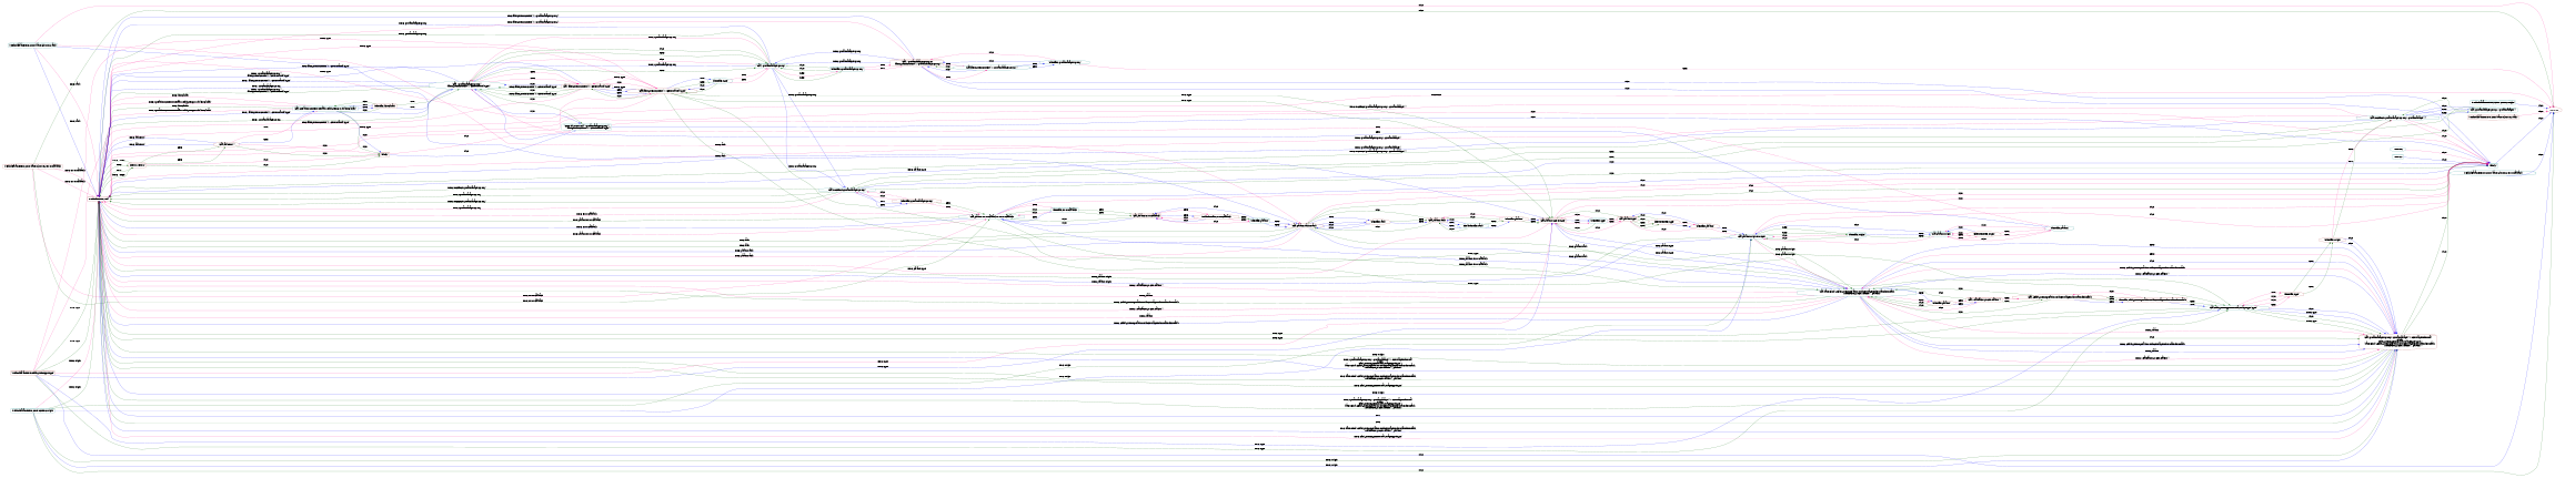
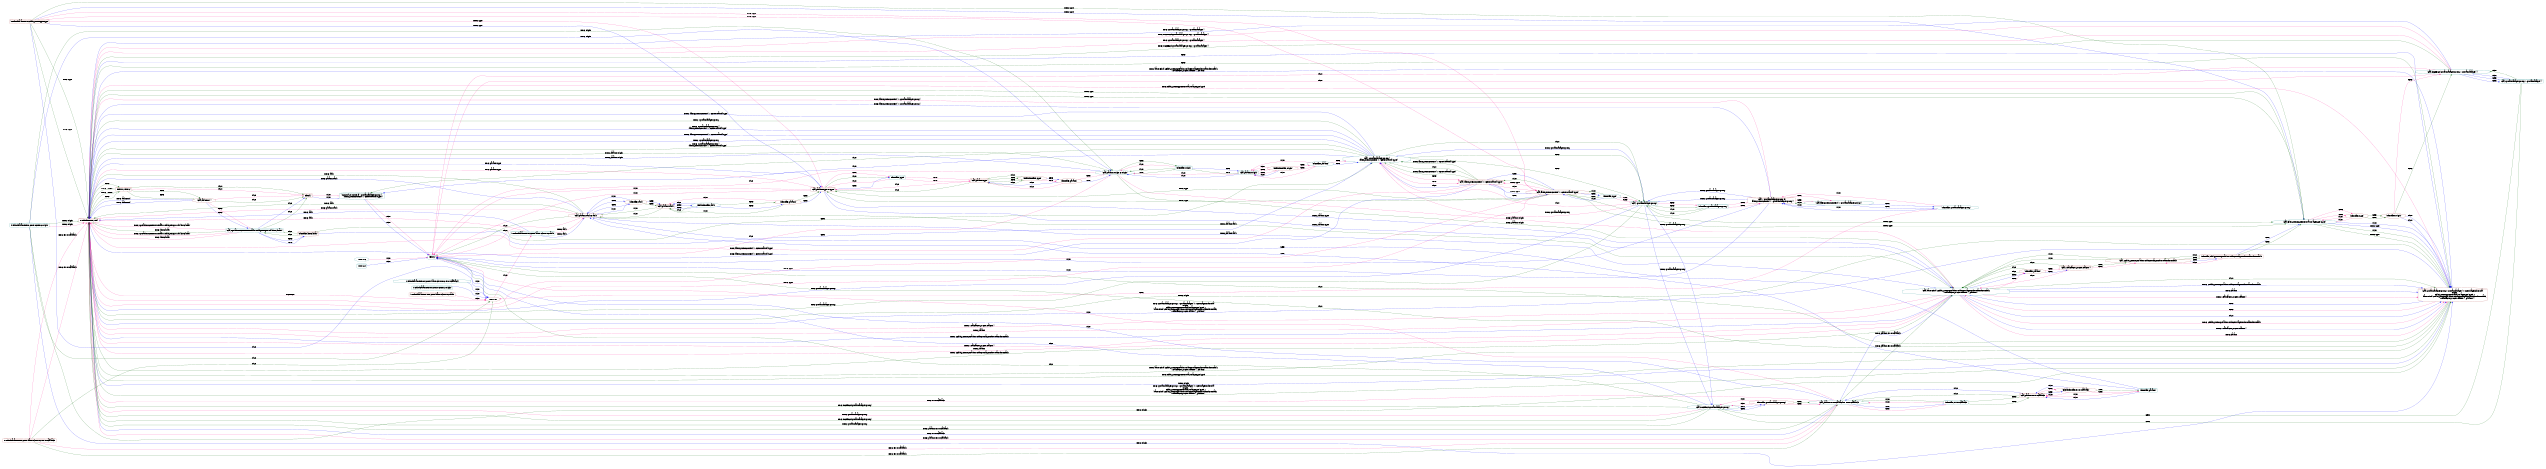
  digraph {
    rankdir=LR
    node [color=brown shape=cylinder]
    edge [arrowhead=normal color=darkgreen]
    n1 [label="(MethodReturn,void)"]
    n2 [label="(Return,return;)"]
    n3 [label="(Call,quota_manager_proxy->quota_manager()->GetUsageAndQuota(\n       origin,\n       FileSystemTypeToQuotaStorageType(type),\n       base::Bind(&FileSystemOperation::DidGetUsageAndQuotaAndRunTask,\n                 weak_factory_.GetWeakPtr(), params)))"]
    1000100 [shape=octagon]
    n5 [label="(Call,task.Run())" shape=octagon]
    n6 [label="(Block,)"]
    n7 [color=teal label="(Call,base::Bind(&FileSystemOperation::DidGetUsageAndQuotaAndRunTask,\n                 weak_factory_.GetWeakPtr(), params))" shape=octagon]
    n8 [color=teal label="(Block,)"]
    n9 [color=teal label="(Call,operation_context_.set_allowed_bytes_growth(kint64max))"]
    n10 [color=teal label="(ControlStructure,if (!quota_manager_proxy ||\n      !file_system_context()->GetQuotaUtil(type)))"]
    n11 [label="(Identifier,kint64max)"]
    n12 [color=teal label="(Identifier,origin)"]
    n13 [color=teal label="(Call,params.origin = origin)" shape=octagon]
    n14 [color=teal label="(Call,params.origin)"]
    n15 [label="(FieldIdentifier,origin)" shape=octagon]
    n16 [label="(Identifier,params)" shape=octagon]
    n17 [color=teal label="(Identifier,params)" shape=octagon]
    n18 [color=teal label="(Call,!quota_manager_proxy ||\n      !file_system_context()->GetQuotaUtil(type))" shape=octagon]
    n19 [color=teal label="(Call,!quota_manager_proxy)"]
    n20 [label="(Call,!file_system_context()->GetQuotaUtil(type))"]
    n21 [color=teal label="(Identifier,type)"]
    n22 [label="(Call,params.type = type)"]
    n23 [label="(Call,params.type)"]
    n24 [label="(FieldIdentifier,type)" shape=octagon]
    n25 [label="(Identifier,params)" shape=octagon]
    n26 [label="(Identifier,task)" shape=octagon]
    n27 [label="(Call,params.task = task)" shape=octagon]
    n28 [label="(Call,params.task)"]
    n29 [color=teal label="(FieldIdentifier,task)" shape=octagon]
    n30 [label="(Identifier,params)" shape=octagon]
    n31 [color=teal label="(Call,params.error_callback = error_callback)" shape=octagon]
    n32 [color=teal label="(Identifier,error_callback)"]
    n33 [label="(Call,params.error_callback)"]
    n34 [label="(FieldIdentifier,error_callback)" shape=octagon]
    n35 [color=teal label="(Identifier,params)"]
    n36 [label="(MethodParameterIn,FileSystemType type)"]
    n37 [color=teal label="(Call,FileSystemTypeToQuotaStorageType(type))" shape=octagon]
    n38 [label="(Call,file_system_context()->GetQuotaUtil(type))" shape=octagon]
    n39 [label="(Identifier,type)" shape=octagon]
    n40 [color=teal label="(Identifier,type)" shape=octagon]
    n41 [color=teal label="(MethodParameterIn,const GURL& origin)"]
    n42 [color=teal label="(MethodParameterOut,const GURL& origin)"]
    n43 [color=teal label="(Call,DCHECK(quota_manager_proxy))" shape=octagon]
    n44 [label="(Identifier,quota_manager_proxy)" shape=octagon]
    n45 [color=teal label="(Call,DCHECK(quota_manager_proxy->quota_manager()))" shape=octagon]
    n46 [color=teal label="(Call,quota_manager_proxy->quota_manager())"]
    n47 [label="(Identifier,origin)" shape=octagon]
    n48 [label="(Call,&FileSystemOperation::DidGetUsageAndQuotaAndRunTask)" shape=octagon]
    n49 [label="(Identifier,FileSystemOperation::DidGetUsageAndQuotaAndRunTask)"]
    n50 [label="(Call,weak_factory_.GetWeakPtr())"]
    n51 [color=teal label="(MethodParameterIn,const base::Closure& task)"]
    n52 [label="(MethodParameterOut,const base::Closure& task)"]
    n53 [label="(MethodParameterIn,const base::Closure& error_callback)"]
    n54 [color=teal label="(MethodParameterOut,const base::Closure& error_callback)" shape=octagon]
    n55 [label="(Call,* quota_manager_proxy =\n      file_system_context()->quota_manager_proxy())"]
    n56 [color=teal label="(Call,file_system_context()->quota_manager_proxy())" shape=octagon]
    n57 [color=teal label="(Identifier,quota_manager_proxy)" shape=octagon]
    n58 [color=teal label="(Identifier,quota_manager_proxy)"]
    1000106 [color=teal shape=octagon]
    1000122 [color=teal]
    n1 -> n2 [label="CFG: "]
    n1 -> n2 [arrowhead=diamond label="CFG: "]
    n1 -> n3 [color=blue label="CFG: "]
    n1 -> n3 [arrowhead=onormal label="CFG: "]
    n1 -> 1000100 [arrowhead=diamond color=deeppink label="DCHECK: "]
    n2 -> n1 [arrowhead=diamond label="DDG: <RET>"]
    n2 -> n1 [arrowhead=diamond label="DDG: <RET>"]
    n2 -> n5 [arrowhead=onormal label="CFG: "]
    n2 -> n5 [label="CFG: "]
    n2 -> n6 [arrowhead=onormal color=deeppink label="AST: "]
    n2 -> n6 [arrowhead=diamond label="AST: "]
    n3 -> n1 [arrowhead=onormal color=blue label="DDG: base::Bind(&FileSystemOperation::DidGetUsageAndQuotaAndRunTask,\n                 weak_factory_.GetWeakPtr(), params)"]
    n3 -> n1 [arrowhead=diamond color=deeppink label="DDG: FileSystemTypeToQuotaStorageType(type)"]
    n3 -> n1 [arrowhead=onormal label="DDG: origin"]
    n3 -> n1 [arrowhead=diamond color=blue label="DDG: quota_manager_proxy->quota_manager()->GetUsageAndQuota(\n       origin,\n       FileSystemTypeToQuotaStorageType(type),\n       base::Bind(&FileSystemOperation::DidGetUsageAndQuotaAndRunTask,\n                 weak_factory_.GetWeakPtr(), params))"]
    n3 -> n1 [arrowhead=diamond label="DDG: base::Bind(&FileSystemOperation::DidGetUsageAndQuotaAndRunTask,\n                 weak_factory_.GetWeakPtr(), params)"]
    n3 -> n1 [arrowhead=diamond label="DDG: FileSystemTypeToQuotaStorageType(type)"]
    n3 -> n1 [color=blue label="DDG: origin"]
    n3 -> n1 [arrowhead=diamond label="DDG: quota_manager_proxy->quota_manager()->GetUsageAndQuota(\n       origin,\n       FileSystemTypeToQuotaStorageType(type),\n       base::Bind(&FileSystemOperation::DidGetUsageAndQuotaAndRunTask,\n                 weak_factory_.GetWeakPtr(), params))"]
    n3 -> n7 [arrowhead=onormal color=blue label="CFG: "]
    n3 -> n7 [color=deeppink label="CFG: "]
    n3 -> n8 [arrowhead=diamond label="AST: "]
    n3 -> n8 [arrowhead=diamond label="AST: "]
    n5 -> n1 [arrowhead=onormal color=blue label="DDG: task.Run()"]
    n5 -> n1 [color=blue label="DDG: task.Run()"]
    n5 -> n6 [arrowhead=onormal color=deeppink label="AST: "]
    n5 -> n6 [label="AST: "]
    n5 -> n9 [arrowhead=onormal color=deeppink label="CFG: "]
    n5 -> n9 [arrowhead=diamond color=blue label="CFG: "]
    n6 -> n10 [arrowhead=onormal color=deeppink label="AST: "]
    n6 -> n10 [arrowhead=onormal color=blue label="AST: "]
    n7 -> n1 [arrowhead=diamond color=blue label="DDG: &FileSystemOperation::DidGetUsageAndQuotaAndRunTask"]
    n7 -> n1 [arrowhead=diamond color=deeppink label="DDG: weak_factory_.GetWeakPtr()"]
    n7 -> n1 [color=deeppink label="DDG: params"]
    n7 -> n1 [label="DDG: &FileSystemOperation::DidGetUsageAndQuotaAndRunTask"]
    n7 -> n1 [arrowhead=diamond color=deeppink label="DDG: weak_factory_.GetWeakPtr()"]
    n7 -> n1 [arrowhead=diamond color=deeppink label="DDG: params"]
    n7 -> n3 [arrowhead=diamond color=blue label="AST: "]
    n7 -> n3 [color=deeppink label="DDG: &FileSystemOperation::DidGetUsageAndQuotaAndRunTask"]
    n7 -> n3 [color=blue label="DDG: weak_factory_.GetWeakPtr()"]
    n7 -> n3 [color=deeppink label="DDG: params"]
    n7 -> n3 [label="AST: "]
    n7 -> n3 [arrowhead=diamond color=blue label="DDG: &FileSystemOperation::DidGetUsageAndQuotaAndRunTask"]
    n7 -> n3 [arrowhead=diamond color=deeppink label="DDG: weak_factory_.GetWeakPtr()"]
    n7 -> n3 [color=blue label="DDG: params"]
    n7 -> n16 [color=blue label="CFG: "]
    n7 -> n16 [arrowhead=diamond color=deeppink label="CFG: "]
    n8 -> 1000100 [color=blue label="AST: "]
    n9 -> n1 [arrowhead=onormal color=deeppink label="DDG: operation_context_.set_allowed_bytes_growth(kint64max)"]
    n9 -> n1 [arrowhead=onormal label="DDG: kint64max"]
    n9 -> n1 [arrowhead=onormal color=deeppink label="DDG: operation_context_.set_allowed_bytes_growth(kint64max)"]
    n9 -> n1 [color=deeppink label="DDG: kint64max"]
    n9 -> n6 [color=blue label="AST: "]
    n9 -> n6 [label="AST: "]
    n9 -> n11 [arrowhead=onormal color=blue label="CFG: "]
    n9 -> n11 [color=blue label="CFG: "]
    n10 -> n8 [arrowhead=diamond color=deeppink label="AST: "]
    n10 -> n8 [color=blue label="AST: "]
    n11 -> n9 [arrowhead=onormal label="AST: "]
    n11 -> n9 [arrowhead=diamond label="AST: "]
    n11 -> n18 [label="CFG: "]
    n11 -> n18 [color=blue label="CFG: "]
    n12 -> n13 [color=deeppink label="AST: "]
    n12 -> n13 [label="AST: "]
    n12 -> n14 [color=blue label="CFG: "]
    n12 -> n14 [arrowhead=onormal label="CFG: "]
    n13 -> n1 [arrowhead=diamond label="DDG: params.origin"]
    n13 -> n1 [arrowhead=onormal color=blue label="DDG: params.origin"]
    n13 -> n7 [arrowhead=diamond color=deeppink label="DDG: params.origin"]
    n13 -> n7 [arrowhead=diamond label="DDG: params.origin"]
    n13 -> n8 [arrowhead=diamond color=deeppink label="AST: "]
    n13 -> n8 [arrowhead=onormal color=deeppink label="AST: "]
    n13 -> n12 [arrowhead=onormal label="CFG: "]
    n13 -> n12 [label="CFG: "]
    n14 -> n13 [color=deeppink label="AST: "]
    n14 -> n13 [arrowhead=diamond color=blue label="AST: "]
    n14 -> n15 [arrowhead=onormal color=deeppink label="CFG: "]
    n14 -> n15 [arrowhead=onormal color=deeppink label="CFG: "]
    n15 -> n14 [arrowhead=diamond color=blue label="AST: "]
    n15 -> n14 [arrowhead=diamond color=deeppink label="AST: "]
    n15 -> n17 [color=deeppink label="CFG: "]
    n15 -> n17 [arrowhead=onormal color=deeppink label="CFG: "]
    n16 -> n7 [arrowhead=onormal label="AST: "]
    n16 -> n7 [label="AST: "]
    n16 -> n50 [arrowhead=diamond color=blue label="CFG: "]
    n16 -> n50 [arrowhead=onormal color=deeppink label="CFG: "]
    n17 -> n14 [color=deeppink label="AST: "]
    n17 -> n14 [arrowhead=diamond color=deeppink label="AST: "]
    n17 -> n18 [color=deeppink label="CFG: "]
    n17 -> n18 [arrowhead=diamond color=blue label="CFG: "]
    n18 -> n1 [color=blue label="DDG: !file_system_context()->GetQuotaUtil(type)"]
    n18 -> n1 [arrowhead=diamond label="DDG: !quota_manager_proxy"]
    n18 -> n1 [color=blue label="DDG: !quota_manager_proxy ||\n      !file_system_context()->GetQuotaUtil(type)"]
    n18 -> n1 [arrowhead=onormal color=blue label="DDG: !file_system_context()->GetQuotaUtil(type)"]
    n18 -> n1 [color=blue label="DDG: !quota_manager_proxy"]
    n18 -> n1 [arrowhead=onormal label="DDG: !quota_manager_proxy ||\n      !file_system_context()->GetQuotaUtil(type)"]
    n18 -> n10 [label="AST: "]
    n18 -> n10 [arrowhead=diamond color=blue label="AST: "]
    n18 -> n19 [arrowhead=diamond label="CFG: "]
    n18 -> n19 [arrowhead=diamond label="CFG: "]
    n18 -> n20 [arrowhead=diamond color=deeppink label="CFG: "]
    n18 -> n20 [color=deeppink label="CFG: "]
    n19 -> n1 [arrowhead=diamond color=blue label="DDG: quota_manager_proxy"]
    n19 -> n1 [label="DDG: quota_manager_proxy"]
    n19 -> n18 [color=deeppink label="AST: "]
    n19 -> n18 [color=deeppink label="DDG: quota_manager_proxy"]
    n19 -> n18 [arrowhead=onormal label="AST: "]
    n19 -> n18 [arrowhead=onormal color=blue label="DDG: quota_manager_proxy"]
    n19 -> n43 [arrowhead=onormal color=blue label="DDG: quota_manager_proxy"]
    n19 -> n43 [color=blue label="DDG: quota_manager_proxy"]
    n19 -> n58 [color=deeppink label="CFG: "]
    n19 -> n58 [arrowhead=onormal label="CFG: "]
    n20 -> n1 [arrowhead=onormal color=deeppink label="DDG: file_system_context()->GetQuotaUtil(type)"]
    n20 -> n1 [arrowhead=diamond color=blue label="DDG: file_system_context()->GetQuotaUtil(type)"]
    n20 -> n18 [arrowhead=diamond color=blue label="AST: "]
    n20 -> n18 [arrowhead=diamond label="DDG: file_system_context()->GetQuotaUtil(type)"]
    n20 -> n18 [arrowhead=onormal label="AST: "]
    n20 -> n18 [label="DDG: file_system_context()->GetQuotaUtil(type)"]
    n20 -> n38 [color=blue label="CFG: "]
    n20 -> n38 [arrowhead=onormal color=blue label="CFG: "]
    n21 -> n22 [arrowhead=onormal label="AST: "]
    n21 -> n22 [arrowhead=onormal color=deeppink label="AST: "]
    n21 -> n23 [arrowhead=onormal color=deeppink label="CFG: "]
    n21 -> n23 [arrowhead=diamond color=deeppink label="CFG: "]
    n22 -> n1 [color=blue label="DDG: params.type"]
    n22 -> n1 [color=deeppink label="DDG: params.type"]
    n22 -> n7 [arrowhead=onormal color=blue label="DDG: params.type"]
    n22 -> n7 [color=blue label="DDG: params.type"]
    n22 -> n8 [arrowhead=onormal color=deeppink label="AST: "]
    n22 -> n8 [color=deeppink label="AST: "]
    n22 -> n21 [arrowhead=diamond color=blue label="CFG: "]
    n22 -> n21 [color=deeppink label="CFG: "]
    n23 -> n22 [arrowhead=diamond color=deeppink label="AST: "]
    n23 -> n22 [arrowhead=onormal label="AST: "]
    n23 -> n24 [arrowhead=diamond label="CFG: "]
    n23 -> n24 [label="CFG: "]
    n24 -> n23 [label="AST: "]
    n24 -> n23 [arrowhead=onormal label="AST: "]
    n24 -> n25 [arrowhead=diamond color=deeppink label="CFG: "]
    n24 -> n25 [color=blue label="CFG: "]
    n25 -> n13 [color=blue label="CFG: "]
    n25 -> n13 [arrowhead=onormal color=deeppink label="CFG: "]
    n25 -> n23 [color=blue label="AST: "]
    n25 -> n23 [arrowhead=onormal color=deeppink label="AST: "]
    n26 -> n27 [arrowhead=onormal color=blue label="AST: "]
    n26 -> n27 [color=blue label="AST: "]
    n26 -> n28 [color=blue label="CFG: "]
    n26 -> n28 [label="CFG: "]
    n27 -> n1 [arrowhead=onormal color=deeppink label="DDG: params.task"]
    n27 -> n1 [arrowhead=diamond label="DDG: task"]
    n27 -> n1 [arrowhead=diamond color=blue label="DDG: params.task"]
    n27 -> n1 [arrowhead=diamond label="DDG: task"]
    n27 -> n7 [label="DDG: params.task"]
    n27 -> n7 [arrowhead=onormal color=blue label="DDG: params.task"]
    n27 -> n8 [arrowhead=onormal label="AST: "]
    n27 -> n8 [color=deeppink label="AST: "]
    n27 -> n26 [color=blue label="CFG: "]
    n27 -> n26 [color=blue label="CFG: "]
    n28 -> n27 [arrowhead=onormal label="AST: "]
    n28 -> n27 [label="AST: "]
    n28 -> n29 [arrowhead=diamond color=blue label="CFG: "]
    n28 -> n29 [arrowhead=onormal color=blue label="CFG: "]
    n29 -> n28 [arrowhead=diamond label="AST: "]
    n29 -> n28 [arrowhead=diamond color=blue label="AST: "]
    n29 -> n30 [color=blue label="CFG: "]
    n29 -> n30 [label="CFG: "]
    n30 -> n22 [color=blue label="CFG: "]
    n30 -> n22 [arrowhead=diamond label="CFG: "]
    n30 -> n28 [arrowhead=onormal label="AST: "]
    n30 -> n28 [color=deeppink label="AST: "]
    n31 -> n1 [arrowhead=diamond color=deeppink label="DDG: error_callback"]
    n31 -> n1 [arrowhead=onormal label="DDG: params.error_callback"]
    n31 -> n1 [color=blue label="DDG: error_callback"]
    n31 -> n1 [arrowhead=onormal color=deeppink label="DDG: params.error_callback"]
    n31 -> n7 [arrowhead=onormal color=blue label="DDG: params.error_callback"]
    n31 -> n7 [arrowhead=diamond label="DDG: params.error_callback"]
    n31 -> n8 [color=deeppink label="AST: "]
    n31 -> n8 [arrowhead=diamond color=blue label="AST: "]
    n31 -> n32 [arrowhead=onormal color=blue label="CFG: "]
    n31 -> n32 [arrowhead=onormal color=deeppink label="CFG: "]
    n32 -> n31 [arrowhead=onormal label="AST: "]
    n32 -> n31 [color=deeppink label="AST: "]
    n32 -> n33 [arrowhead=diamond label="CFG: "]
    n32 -> n33 [arrowhead=onormal label="CFG: "]
    n33 -> n31 [color=blue label="AST: "]
    n33 -> n31 [arrowhead=onormal label="AST: "]
    n33 -> n34 [arrowhead=diamond color=deeppink label="CFG: "]
    n33 -> n34 [color=blue label="CFG: "]
    n34 -> n33 [arrowhead=diamond color=deeppink label="AST: "]
    n34 -> n33 [arrowhead=diamond color=blue label="AST: "]
    n34 -> n35 [arrowhead=diamond color=deeppink label="CFG: "]
    n34 -> n35 [label="CFG: "]
    n35 -> n27 [color=blue label="CFG: "]
    n35 -> n27 [arrowhead=diamond color=blue label="CFG: "]
    n35 -> n33 [color=deeppink label="AST: "]
    n35 -> n33 [arrowhead=diamond color=blue label="AST: "]
    n36 -> n1 [arrowhead=diamond label="DDG: type"]
    n36 -> n1 [label="DDG: type"]
    n36 -> 1000100 [arrowhead=onormal color=blue label="AST: "]
    n36 -> n22 [arrowhead=diamond color=deeppink label="DDG: type"]
    n36 -> n22 [arrowhead=diamond color=blue label="DDG: type"]
    n36 -> n37 [arrowhead=diamond label="DDG: type"]
    n36 -> n37 [color=blue label="DDG: type"]
    n36 -> n38 [color=deeppink label="DDG: type"]
    n36 -> n38 [color=deeppink label="DDG: type"]
    n37 -> n1 [arrowhead=onormal label="DDG: type"]
    n37 -> n1 [arrowhead=onormal label="DDG: type"]
    n37 -> n3 [arrowhead=onormal color=blue label="AST: "]
    n37 -> n3 [arrowhead=diamond color=blue label="DDG: type"]
    n37 -> n3 [label="AST: "]
    n37 -> n3 [arrowhead=onormal label="DDG: type"]
    n37 -> n39 [color=deeppink label="CFG: "]
    n37 -> n39 [arrowhead=diamond color=deeppink label="CFG: "]
    n38 -> n1 [arrowhead=onormal color=deeppink label="DDG: type"]
    n38 -> n1 [arrowhead=diamond color=deeppink label="DDG: type"]
    n38 -> n20 [arrowhead=diamond label="AST: "]
    n38 -> n20 [arrowhead=diamond color=deeppink label="DDG: type"]
    n38 -> n20 [arrowhead=onormal color=deeppink label="AST: "]
    n38 -> n20 [arrowhead=onormal color=blue label="DDG: type"]
    n38 -> n22 [arrowhead=diamond label="DDG: type"]
    n38 -> n22 [arrowhead=diamond label="DDG: type"]
    n38 -> n37 [label="DDG: type"]
    n38 -> n37 [label="DDG: type"]
    n38 -> n40 [color=blue label="CFG: "]
    n38 -> n40 [arrowhead=onormal label="CFG: "]
    n39 -> n37 [arrowhead=diamond color=deeppink label="AST: "]
    n39 -> n37 [arrowhead=onormal color=deeppink label="AST: "]
    n39 -> n47 [label="CFG: "]
    n39 -> n47 [arrowhead=diamond label="CFG: "]
    n40 -> n19 [arrowhead=onormal color=deeppink label="CFG: "]
    n40 -> n19 [color=deeppink label="CFG: "]
    n40 -> n38 [arrowhead=diamond color=blue label="AST: "]
    n40 -> n38 [label="AST: "]
    n41 -> n1 [arrowhead=onormal label="DDG: origin"]
    n41 -> n1 [arrowhead=diamond color=deeppink label="DDG: origin"]
    n41 -> n3 [arrowhead=diamond label="DDG: origin"]
    n41 -> n3 [arrowhead=diamond color=blue label="DDG: origin"]
    n41 -> 1000100 [arrowhead=diamond label="AST: "]
    n41 -> n13 [arrowhead=diamond color=blue label="DDG: origin"]
    n41 -> n13 [arrowhead=diamond label="DDG: origin"]
    n42 -> 1000100 [color=blue label="AST: "]
    n43 -> n1 [label="DDG: quota_manager_proxy"]
    n43 -> n1 [arrowhead=diamond label="DDG: DCHECK(quota_manager_proxy)"]
    n43 -> n1 [arrowhead=diamond color=deeppink label="DDG: quota_manager_proxy"]
    n43 -> n1 [label="DDG: DCHECK(quota_manager_proxy)"]
    n43 -> n8 [arrowhead=onormal color=blue label="AST: "]
    n43 -> n8 [label="AST: "]
    n43 -> n44 [arrowhead=diamond color=blue label="CFG: "]
    n43 -> n44 [color=blue label="CFG: "]
    n44 -> n31 [arrowhead=diamond color=deeppink label="CFG: "]
    n44 -> n31 [arrowhead=diamond label="CFG: "]
    n44 -> n43 [color=deeppink label="AST: "]
    n44 -> n43 [color=deeppink label="AST: "]
    n45 -> n1 [arrowhead=onormal color=blue label="DDG: quota_manager_proxy->quota_manager()"]
    n45 -> n1 [arrowhead=onormal color=deeppink label="DDG: DCHECK(quota_manager_proxy->quota_manager())"]
    n45 -> n1 [arrowhead=diamond color=deeppink label="DDG: quota_manager_proxy->quota_manager()"]
    n45 -> n1 [label="DDG: DCHECK(quota_manager_proxy->quota_manager())"]
    n45 -> n8 [arrowhead=onormal color=deeppink label="AST: "]
    n45 -> n8 [color=deeppink label="AST: "]
    n45 -> n46 [arrowhead=onormal color=blue label="CFG: "]
    n45 -> n46 [color=blue label="CFG: "]
    n46 -> n43 [arrowhead=onormal label="CFG: "]
    n46 -> n43 [arrowhead=onormal label="CFG: "]
    n46 -> n45 [label="AST: "]
    n46 -> n45 [arrowhead=onormal color=blue label="AST: "]
    n47 -> n3 [arrowhead=diamond color=blue label="AST: "]
    n47 -> n3 [color=blue label="AST: "]
    n47 -> n45 [arrowhead=diamond color=deeppink label="CFG: "]
    n47 -> n45 [label="CFG: "]
    n48 -> n7 [arrowhead=onormal label="AST: "]
    n48 -> n7 [label="AST: "]
    n48 -> n49 [arrowhead=onormal label="CFG: "]
    n48 -> n49 [arrowhead=diamond color=blue label="CFG: "]
    n49 -> n37 [color=blue label="CFG: "]
    n49 -> n37 [label="CFG: "]
    n49 -> n48 [arrowhead=diamond color=deeppink label="AST: "]
    n49 -> n48 [arrowhead=onormal label="AST: "]
    n50 -> n7 [label="AST: "]
    n50 -> n7 [arrowhead=diamond color=deeppink label="AST: "]
    n50 -> n48 [arrowhead=diamond color=deeppink label="CFG: "]
    n50 -> n48 [label="CFG: "]
    n51 -> n1 [color=blue label="DDG: task"]
    n51 -> n1 [arrowhead=onormal color=deeppink label="DDG: task"]
-   n51 -> 1000100 [arrowhead=diamond color=deeppink label="AST: "]
+   1000100 -> n51 [arrowhead=diamond color=deeppink label="AST: "]
    n51 -> n27 [color=blue label="DDG: task"]
    n51 -> n27 [color=deeppink label="DDG: task"]
    n52 -> 1000100 [arrowhead=diamond color=deeppink label="AST: "]
    n53 -> n1 [arrowhead=onormal color=deeppink label="DDG: error_callback"]
    n53 -> n1 [color=deeppink label="DDG: error_callback"]
    n53 -> 1000100 [arrowhead=onormal label="AST: "]
    n53 -> n31 [color=deeppink label="DDG: error_callback"]
    n53 -> n31 [label="DDG: error_callback"]
    n54 -> 1000100 [arrowhead=diamond color=blue label="AST: "]
    n55 -> n1 [arrowhead=onormal color=deeppink label="DDG: file_system_context()->quota_manager_proxy()"]
    n55 -> n1 [color=blue label="DDG: file_system_context()->quota_manager_proxy()"]
    n55 -> n8 [arrowhead=onormal color=blue label="AST: "]
    n55 -> n8 [color=blue label="AST: "]
    n55 -> n19 [color=blue label="DDG: quota_manager_proxy"]
    n55 -> n19 [arrowhead=onormal color=blue label="DDG: quota_manager_proxy"]
    n55 -> n56 [arrowhead=diamond color=deeppink label="CFG: "]
    n55 -> n56 [arrowhead=onormal color=deeppink label="CFG: "]
    n56 -> n55 [label="AST: "]
    n56 -> n55 [arrowhead=diamond color=blue label="AST: "]
    n56 -> n57 [color=blue label="CFG: "]
    n56 -> n57 [arrowhead=diamond color=blue label="CFG: "]
    n57 -> 1000100 [color=deeppink label="CFG: "]
    n57 -> n55 [color=deeppink label="AST: "]
    n57 -> n55 [arrowhead=diamond color=blue label="AST: "]
    n58 -> n19 [arrowhead=onormal label="AST: "]
    n58 -> n19 [arrowhead=diamond label="AST: "]
    n58 -> n55 [arrowhead=diamond color=deeppink label="CFG: "]
    n58 -> n55 [arrowhead=onormal color=deeppink label="CFG: "]
    1000106 -> n8 [color=deeppink label="AST: "]
    1000122 -> n8 [arrowhead=onormal color=blue label="AST: "]
  }
